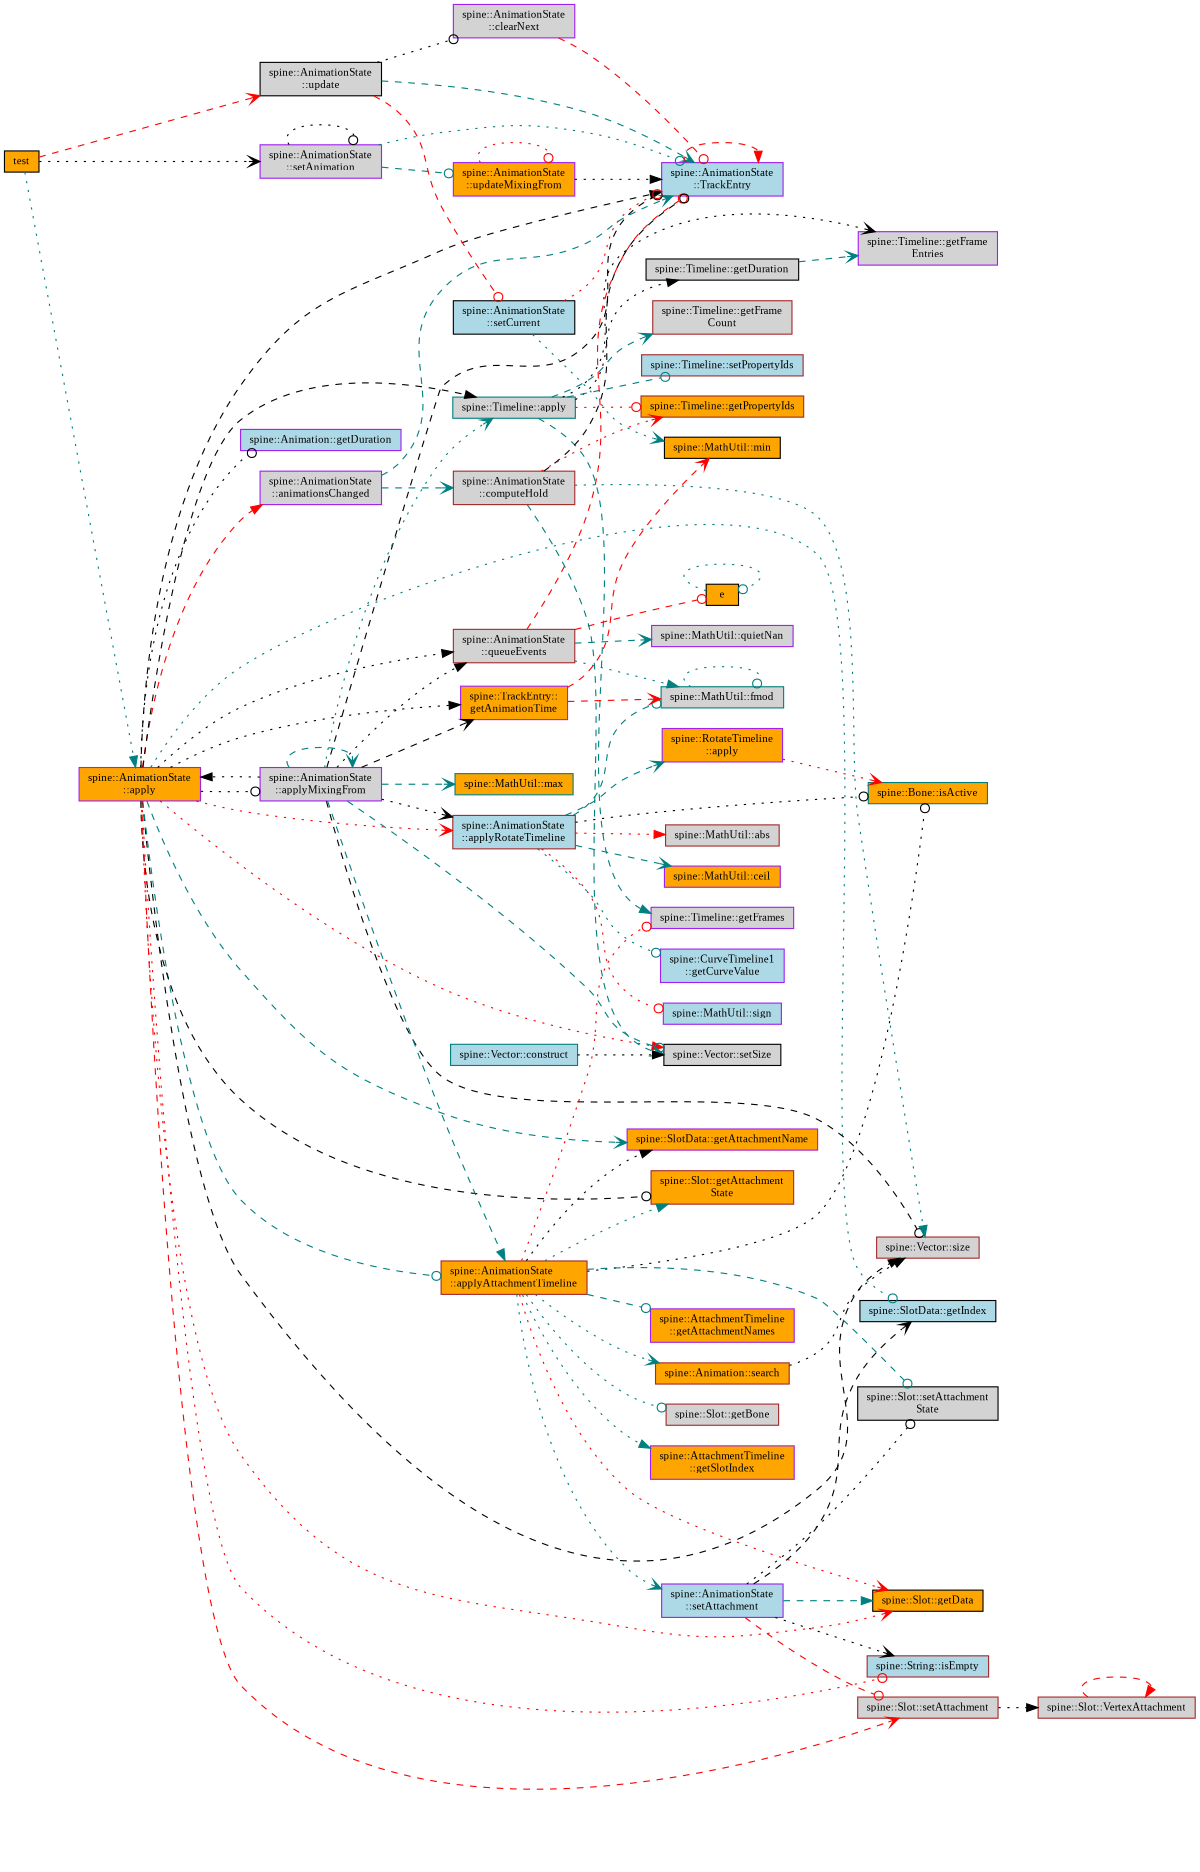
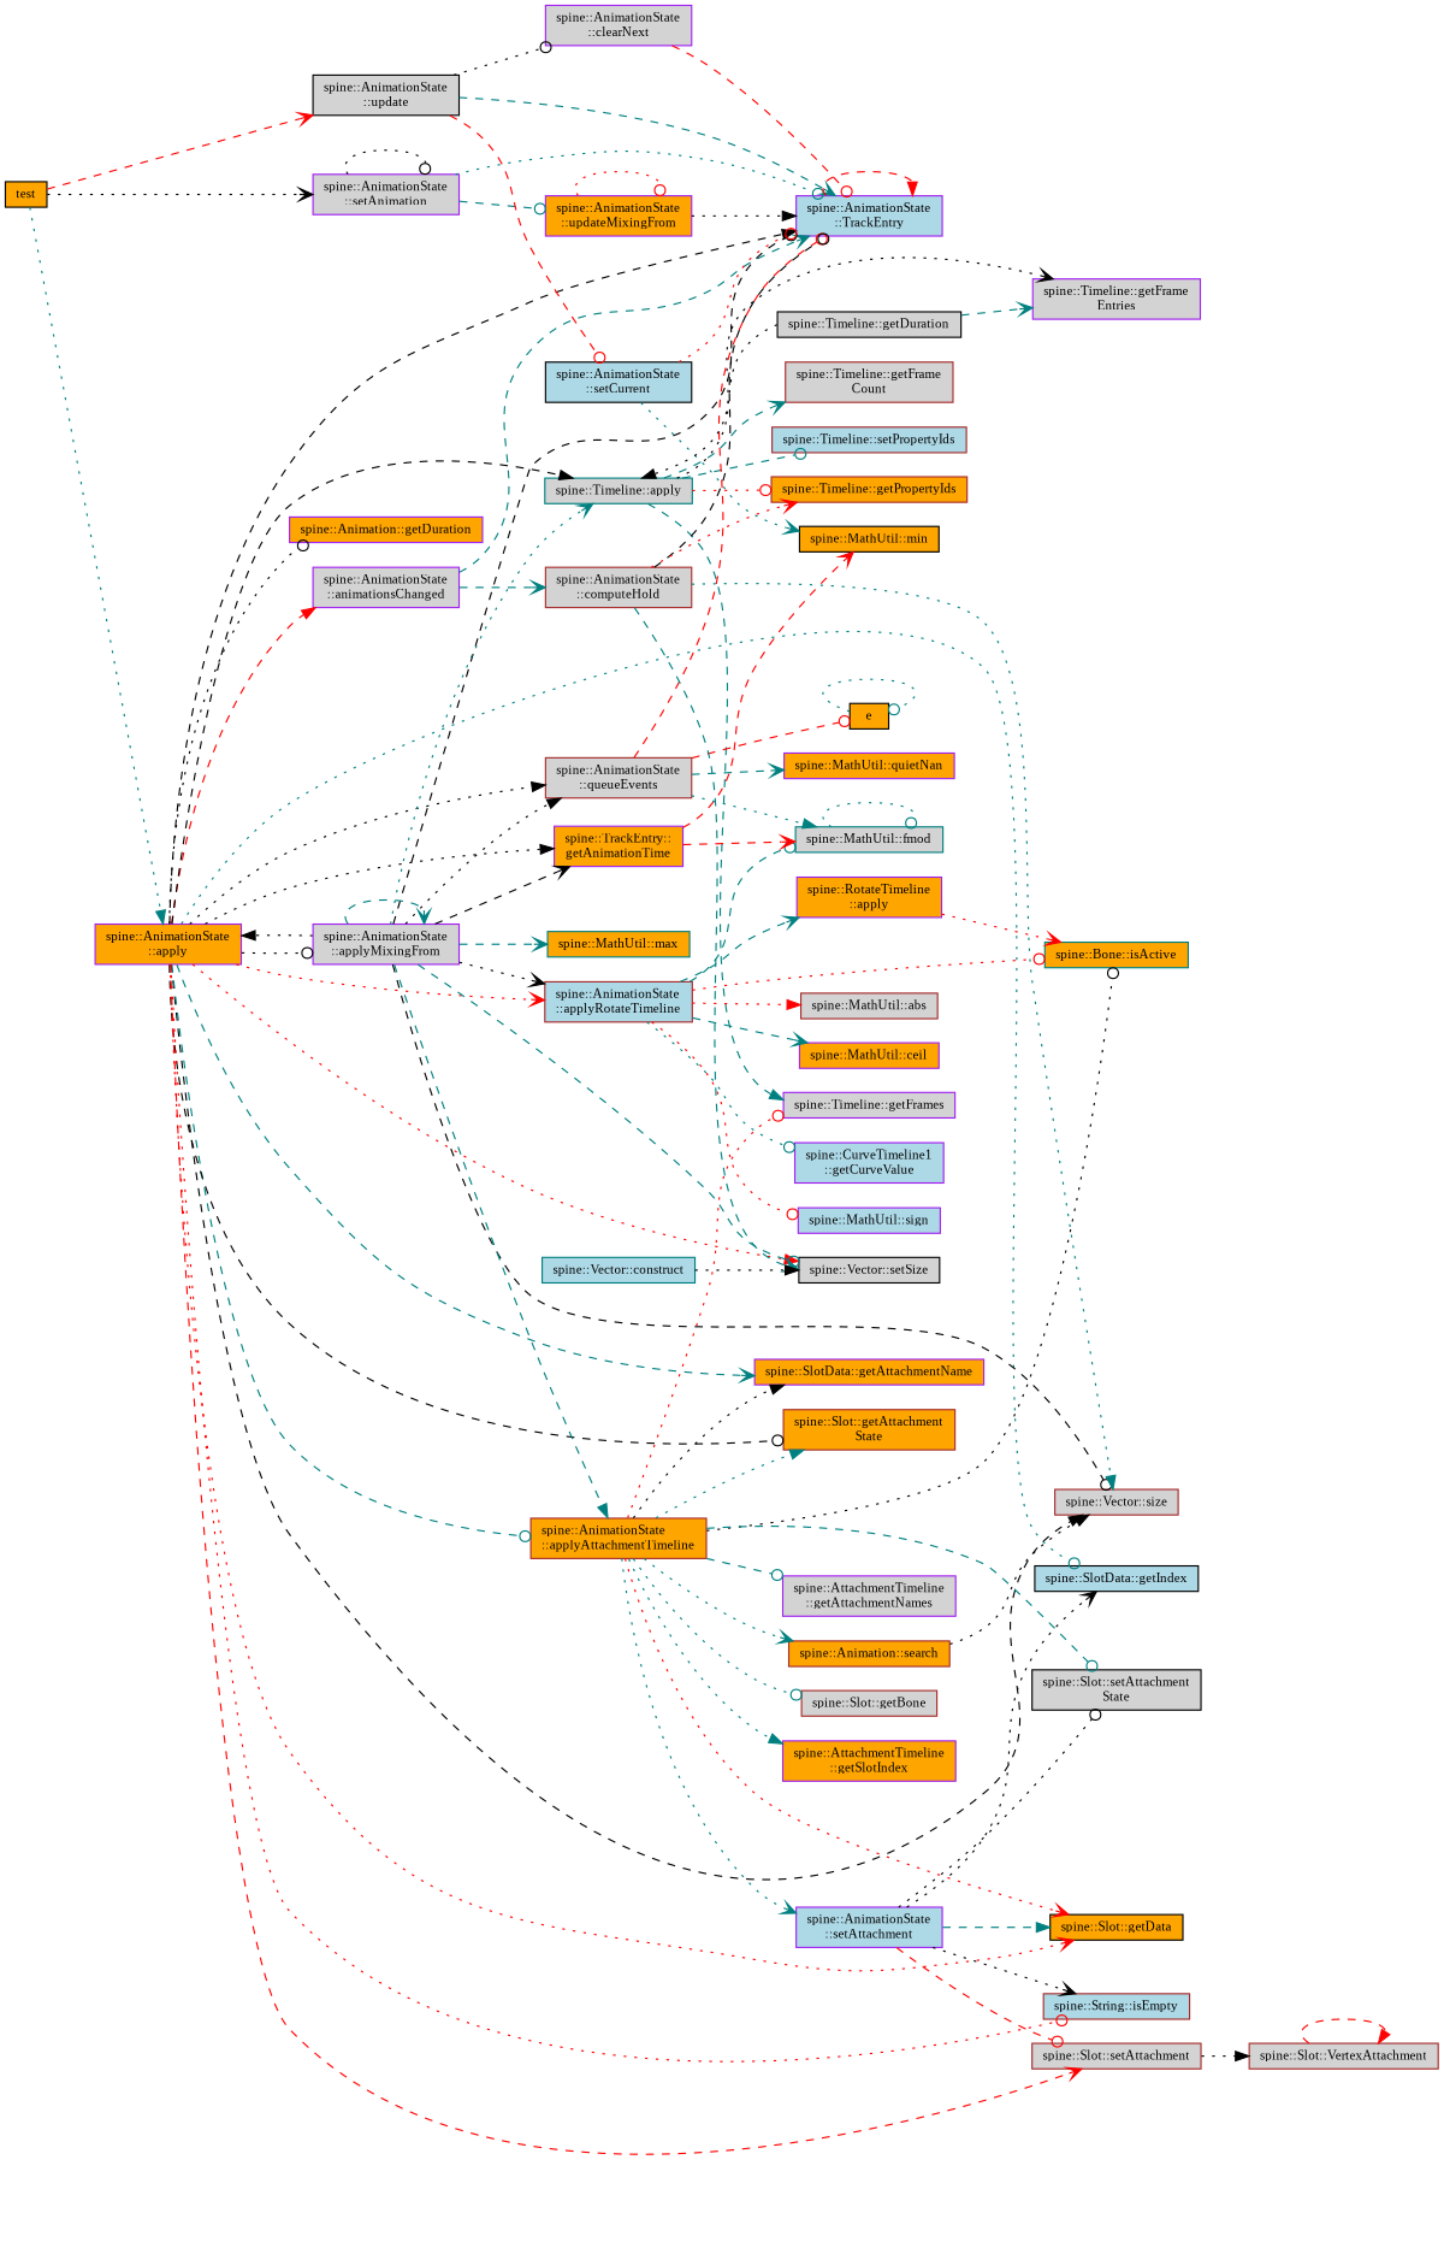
  digraph {
    fontname="Liberation Serif"
    rankdir=LR
    node [color=purple fillcolor=lightgrey fontname="Liberation Serif" fontsize=10 shape=box style=filled]
    edge [arrowhead=odot color=teal fontname="Liberation Serif" fontsize=10 labelfontname=Helvetica labelfontsize=10 style=dotted]
    n1 [color=black fillcolor=orange fontcolor=black height=0.2 label=test width=0.4]
    n2 [fillcolor=orange height=0.2 label="spine::AnimationState\l::apply" width=0.4]
    n3 [height=0.2 label="spine::AnimationState\l::setAnimation" width=0.4]
    n4 [color=black height=0.2 label="spine::AnimationState\l::update" width=0.4]
    n5 [height=0.2 label="spine::AnimationState\l::animationsChanged" width=0.4]
    n6 [color=black height=0.2 label="spine::Vector::setSize" width=0.4]
    n7 [color=brown height=0.2 label="spine::Vector::size" width=0.4]
    n8 [fillcolor=lightblue height=0.2 label="spine::AnimationState\l::TrackEntry" width=0.4]
    n9 [color=teal height=0.2 label="spine::Timeline::apply" width=0.4]
    n10 [color=brown fillcolor=orange height=0.2 label="spine::AnimationState\l::applyAttachmentTimeline" width=0.4]
    n11 [fillcolor=orange height=0.2 label="spine::SlotData::getAttachmentName" width=0.4]
    n12 [color=brown fillcolor=orange height=0.2 label="spine::Slot::getAttachment\lState" width=0.4]
    n13 [color=black fillcolor=orange height=0.2 label="spine::Slot::getData" width=0.4]
    n14 [color=black fillcolor=lightblue height=0.2 label="spine::SlotData::getIndex" width=0.4]
    n15 [color=brown fillcolor=lightblue height=0.2 label="spine::String::isEmpty" width=0.4]
    n16 [color=brown height=0.2 label="spine::Slot::setAttachment" width=0.4]
    n17 [height=0.2 label="spine::AnimationState\l::applyMixingFrom" width=0.4]
    n18 [color=brown fillcolor=lightblue height=0.2 label="spine::AnimationState\l::applyRotateTimeline" width=0.4]
    n19 [fillcolor=orange height=0.2 label="spine::TrackEntry::\lgetAnimationTime" width=0.4]
    n20 [color=brown height=0.2 label="spine::AnimationState\l::queueEvents" width=0.4]
-   n21 [fillcolor=lightblue height=0.2 label="spine::Animation::getDuration" width=0.4]
+   n21 [fillcolor=orange height=0.2 label="spine::Animation::getDuration" width=0.4]
    n22 [fillcolor=orange height=0.2 label="spine::AnimationState\l::updateMixingFrom" width=0.4]
    n23 [height=0.2 label="spine::AnimationState\l::clearNext" width=0.4]
    n24 [color=black fillcolor=lightblue height=0.2 label="spine::AnimationState\l::setCurrent" width=0.4]
    n25 [color=brown height=0.2 label="spine::AnimationState\l::computeHold" width=0.4]
    n26 [color=brown fillcolor=orange height=0.2 label="spine::Timeline::getPropertyIds" width=0.4]
    n27 [color=black height=0.2 label="spine::Timeline::getDuration" width=0.4]
    n28 [height=0.2 label="spine::Timeline::getFrame\lEntries" width=0.4]
    n29 [color=brown height=0.2 label="spine::Timeline::getFrame\lCount" width=0.4]
    n30 [height=0.2 label="spine::Timeline::getFrames" width=0.4]
    n31 [color=brown fillcolor=lightblue height=0.2 label="spine::Timeline::setPropertyIds" width=0.4]
-   n32 [fillcolor=orange height=0.2 label="spine::AttachmentTimeline\l::getAttachmentNames" width=0.4]
+   n32 [height=0.2 label="spine::AttachmentTimeline\l::getAttachmentNames" width=0.4]
    n33 [color=brown height=0.2 label="spine::Slot::getBone" width=0.4]
    n34 [fillcolor=orange height=0.2 label="spine::AttachmentTimeline\l::getSlotIndex" width=0.4]
    n35 [color=teal fillcolor=orange height=0.2 label="spine::Bone::isActive" width=0.4]
    n36 [color=brown fillcolor=orange height=0.2 label="spine::Animation::search" width=0.4]
    n37 [fillcolor=lightblue height=0.2 label="spine::AnimationState\l::setAttachment" width=0.4]
    n38 [color=black height=0.2 label="spine::Slot::setAttachment\lState" width=0.4]
    n39 [color=brown height=0.2 label="spine::Slot::VertexAttachment" width=0.4]
    n40 [color=teal fillcolor=orange height=0.2 label="spine::MathUtil::max" width=0.4]
    n41 [color=brown height=0.2 label="spine::MathUtil::abs" width=0.4]
    n42 [fillcolor=orange height=0.2 label="spine::RotateTimeline\l::apply" width=0.4]
    n43 [fillcolor=orange height=0.2 label="spine::MathUtil::ceil" width=0.4]
    n44 [color=teal height=0.2 label="spine::MathUtil::fmod" width=0.4]
    n45 [fillcolor=lightblue height=0.2 label="spine::CurveTimeline1\l::getCurveValue" width=0.4]
    n46 [fillcolor=lightblue height=0.2 label="spine::MathUtil::sign" width=0.4]
    n47 [color=black fillcolor=orange height=0.2 label="spine::MathUtil::min" width=0.4]
    n48 [color=black fillcolor=orange height=0.2 label=e width=0.4]
-   n49 [height=0.2 label="spine::MathUtil::quietNan" width=0.4]
+   n49 [fillcolor=orange height=0.2 label="spine::MathUtil::quietNan" width=0.4]
    n50 [color=teal fillcolor=lightblue height=0.2 label="spine::Vector::construct" width=0.4]
    n1 -> n2 [arrowhead=normal]
    n1 -> n3 [arrowhead=vee color=black]
    n1 -> n4 [arrowhead=vee color=red style=dashed]
    n2 -> n5 [arrowhead=normal color=red style=dashed]
    n2 -> n6 [arrowhead=normal color=red]
    n2 -> n7 [arrowhead=normal color=black style=dashed]
    n2 -> n8 [arrowhead=normal color=black style=dashed]
    n2 -> n9 [arrowhead=normal color=black style=dashed]
    n2 -> n10 [style=dashed]
    n2 -> n11 [arrowhead=vee style=dashed]
    n2 -> n12 [color=black style=dashed]
    n2 -> n13 [arrowhead=vee color=red]
    n2 -> n14
    n2 -> n15 [color=red]
    n2 -> n16 [arrowhead=vee color=red style=dashed]
    n2 -> n17 [color=black]
    n2 -> n18 [arrowhead=vee color=red]
    n2 -> n19 [arrowhead=normal color=black]
    n2 -> n20 [arrowhead=normal color=black]
    n2 -> n21 [color=black]
    n3 -> n3 [color=black]
    n3 -> n8
    n3 -> n22 [style=dashed]
    n4 -> n8 [arrowhead=vee style=dashed]
    n4 -> n23 [color=black]
    n4 -> n24 [color=red style=dashed]
    n5 -> n8 [arrowhead=vee style=dashed]
    n5 -> n25 [arrowhead=vee style=dashed]
    n8 -> n8 [arrowhead=normal color=red style=dashed]
    n9 -> n26 [color=red]
-   n9 -> n27 [arrowhead=normal color=black]
+   n27 -> n9 [arrowhead=normal color=black]
    n9 -> n28 [arrowhead=vee color=black]
    n9 -> n29 [arrowhead=vee style=dashed]
    n9 -> n30 [arrowhead=normal style=dashed]
    n9 -> n31 [style=dashed]
    n10 -> n11 [arrowhead=normal color=black]
    n10 -> n12 [arrowhead=normal]
    n10 -> n13 [arrowhead=vee color=red]
    n10 -> n30 [color=red]
    n10 -> n32 [style=dashed]
    n10 -> n33
    n10 -> n34 [arrowhead=normal]
    n10 -> n35 [color=black]
    n10 -> n36 [arrowhead=vee]
    n10 -> n37 [arrowhead=vee]
    n10 -> n38 [style=dashed]
    n16 -> n39 [arrowhead=normal color=black]
    n17 -> n2 [arrowhead=normal color=black]
    n17 -> n6 [style=dashed]
    n17 -> n7 [color=black style=dashed]
    n17 -> n8 [color=black style=dashed]
    n17 -> n9 [arrowhead=vee]
    n17 -> n10 [arrowhead=normal style=dashed]
    n17 -> n17 [arrowhead=vee style=dashed]
    n17 -> n18 [arrowhead=vee color=black]
    n17 -> n19 [arrowhead=vee color=black style=dashed]
    n17 -> n20 [arrowhead=normal color=black]
    n17 -> n40 [arrowhead=vee style=dashed]
-   n18 -> n35 [color=black]
+   n18 -> n35 [color=red]
    n18 -> n41 [arrowhead=normal color=red]
    n18 -> n42 [arrowhead=vee style=dashed]
    n18 -> n43 [arrowhead=vee style=dashed]
    n18 -> n44 [style=dashed]
    n18 -> n45
    n18 -> n46 [color=red]
    n19 -> n44 [arrowhead=vee color=red style=dashed]
    n19 -> n47 [arrowhead=vee color=red style=dashed]
    n20 -> n8 [color=red style=dashed]
    n20 -> n44 [arrowhead=normal]
    n20 -> n48 [color=red style=dashed]
    n20 -> n49 [arrowhead=vee style=dashed]
    n22 -> n8 [arrowhead=normal color=black]
    n22 -> n22 [color=red]
    n23 -> n8 [color=red style=dashed]
    n24 -> n8 [color=red]
    n24 -> n47 [arrowhead=vee]
    n25 -> n6 [arrowhead=vee style=dashed]
    n25 -> n7 [arrowhead=normal]
    n25 -> n8 [color=black style=dashed]
    n25 -> n26 [arrowhead=vee color=red]
    n27 -> n28 [arrowhead=vee style=dashed]
    n36 -> n7 [arrowhead=normal color=black]
    n37 -> n13 [arrowhead=normal style=dashed]
-   n37 -> n14 [arrowhead=vee color=black style=dashed]
+   n37 -> n14 [arrowhead=vee color=black]
    n37 -> n15 [arrowhead=vee color=black]
    n37 -> n16 [color=red style=dashed]
    n37 -> n38 [color=black]
    n39 -> n39 [arrowhead=normal color=red style=dashed]
    n42 -> n35 [arrowhead=vee color=red]
    n44 -> n44
    n48 -> n48
    n50 -> n6 [arrowhead=normal color=black]
  }
